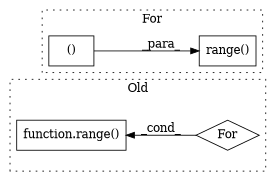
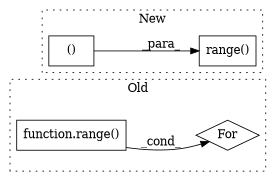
  digraph {
    rankdir=LR
    node [a=75 l="6,1" shape=box]
    n1 [label="function.range()" s="9389,9410"]
    n2 [a=107 l="4,14" label=For s="9378,9411" shape=diamond]
    n3 [label="range()" s="7546,7617"]
    n4 [a=54 l=44 label="()" s=7572]
    subgraph cluster_1 {
      label=Old
      style=dotted
      n1
      n2
    }
    subgraph cluster_2 {
-     label=For
+     label=New
      style=dotted
      n3
      n4
    }
-   n2 -> n1 [label=_cond_]
+   n1 -> n2 [label=_cond_]
    n4 -> n3 [label=_para_]
  }
